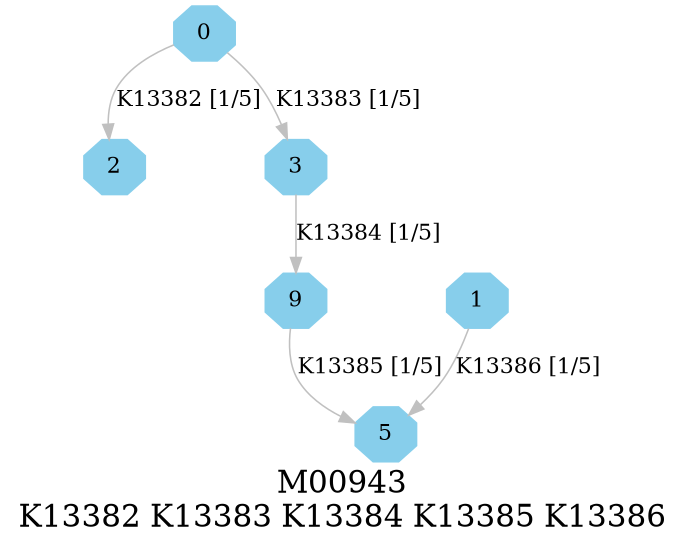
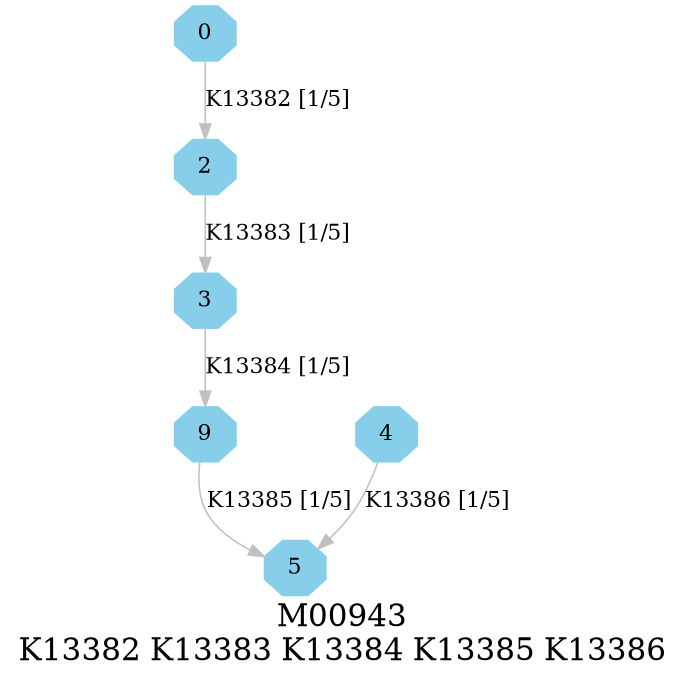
  digraph {
    fontsize=20
    label="M00943\nK13382 K13383 K13384 K13385 K13386"
    node [color=skyblue shape=octagon style=filled]
    edge [color=grey]
    0 [height=.3 width=.3]
-   1 [height=.3 width=.3]
+   1 [height=.3 width=.3 label=4]
    2 [height=.3 width=.3]
    3 [height=.3 width=.3]
    n5 [height=.3 label=9 width=.3]
    5 [height=.3 width=.3]
    subgraph sub_1 {
      0
      1
      2
      3
      n5
      5
    }
    0 -> 2 [label="K13382 [1/5]"]
    1 -> 5 [label="K13386 [1/5]"]
-   0 -> 3 [label="K13383 [1/5]"]
+   2 -> 3 [label="K13383 [1/5]"]
    3 -> n5 [label="K13384 [1/5]"]
    n5 -> 5 [label="K13385 [1/5]"]
  }
